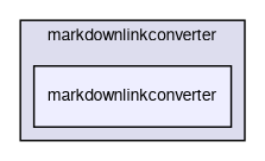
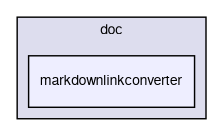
  digraph {
    compound=true
    n1 [fillcolor="#eeeeff" fontname=FreeSans fontsize=10 label=markdownlinkconverter pencolor=black shape=box style=filled]
    subgraph cluster_1 {
      bgcolor="#ddddee"
      fontname=FreeSans
      fontsize=10
-     label=markdownlinkconverter
+     label=doc
      pencolor=black
      n1
    }
  }
